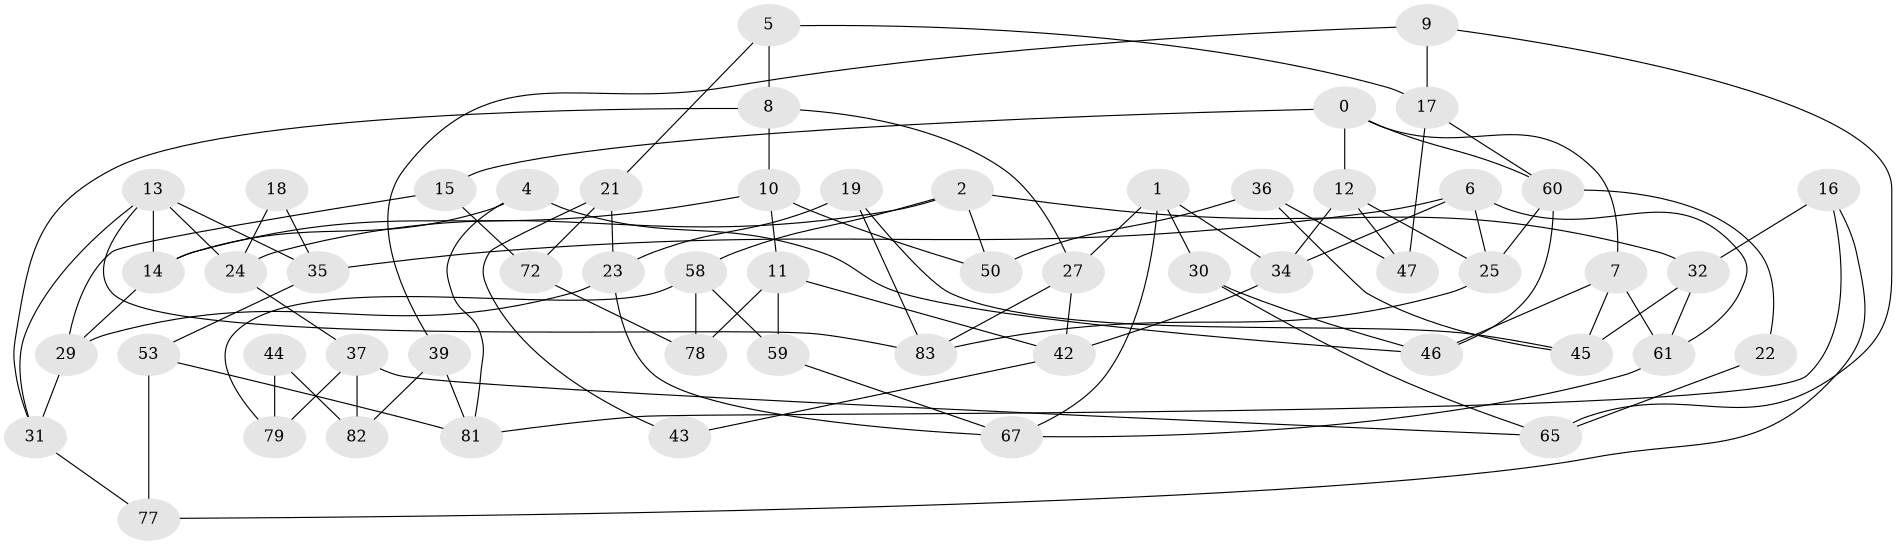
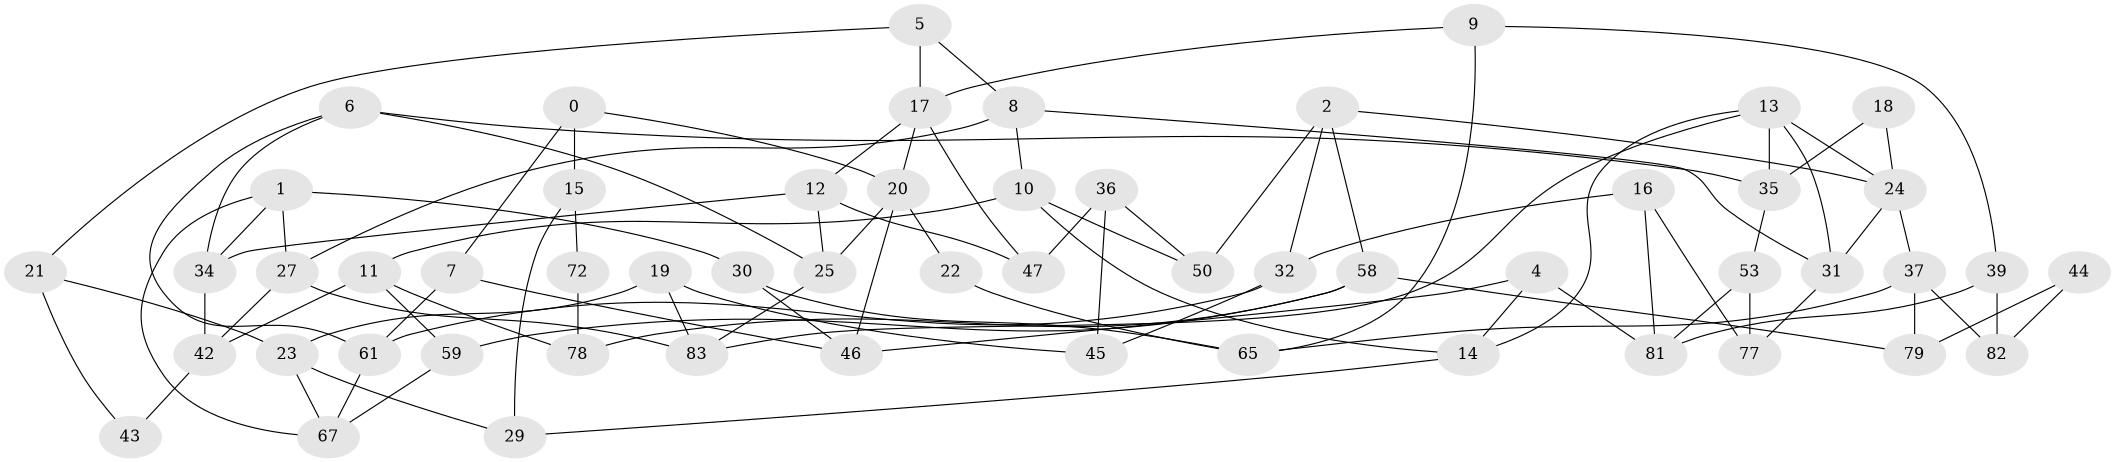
  graph {
    node [color=gray90 style=filled]
    1 [super="+75"]
    27 [super="+28"]
    30 [super="+85"]
    34 [super="+68"]
    67 [super="+69"]
    42 [super="+48"]
    83 [super="+93"]
    n8 [label=46 super="+97"]
    65 [super="+95"]
    2 [super="+54"]
    24 [super="+55"]
    32 [super="+99"]
    50
    58 [super="+70"]
    37 [super="+88"]
    61 [super="+79"]
    45 [super="+52"]
    59
    78
    n20 [label=79]
    n21 [label=0 super="+26"]
    7 [super="+33"]
    12 [super="+38"]
    15
-   20 [super="+86" label=60]
+   20 [super="+86"]
    25 [super="+60"]
    47
    29 [super="+63"]
    72 [super="+100"]
    22 [super="+57"]
    14 [super="+92"]
    4
    81 [super="+89"]
    5 [super="+51"]
    8 [super="+64"]
    17 [super="+71"]
    21 [super="+84"]
    10 [super="+91"]
    31 [super="+40"]
    23 [super="+96"]
    43 [super="+49"]
    6 [super="+98"]
    35 [super="+80"]
    53 [super="+66"]
    11 [super="+62"]
    77 [super="+90"]
    9
    39 [super="+56"]
    82
    13 [super="+41"]
    16 [super="+46"]
    18
    19
    36 [super="+94"]
    44
    1 -- 27
    1 -- 30
    1 -- 34
    1 -- 67
    27 -- 42
    27 -- 83
    30 -- n8
    30 -- 65
    34 -- 42
    42 -- 43
    2 -- 24
    2 -- 32
    2 -- 50
    2 -- 58
    24 -- 37
    32 -- 61
    32 -- 45
    58 -- 59
    58 -- 78
    58 -- n20
    37 -- 65
    37 -- n20
    37 -- 82
    61 -- 67
    59 -- 67
    n21 -- 7
-   n21 -- 12
+   17 -- 12
    n21 -- 15
    n21 -- 20
    7 -- n8
    7 -- 61
-   7 -- 45
    12 -- 34
    12 -- 25
    12 -- 47
    15 -- 29
    15 -- 72
    20 -- n8
    20 -- 25
    20 -- 22
    25 -- 83
-   29 -- 31
+   24 -- 31
    72 -- 78
    22 -- 65
    14 -- 29
    4 -- n8
    4 -- 14
    4 -- 81
    5 -- 8
    5 -- 17
    5 -- 21
    8 -- 27
    8 -- 10
    8 -- 31
    17 -- 20
    17 -- 47
-   21 -- 72
    21 -- 23
    21 -- 43
    10 -- 50
    10 -- 14
    10 -- 11
    31 -- 77
    23 -- 67
    23 -- 29
    6 -- 34
    6 -- 61
    6 -- 25
    6 -- 35
    35 -- 53
    53 -- 81
    53 -- 77
    11 -- 42
    11 -- 59
    11 -- 78
    9 -- 65
    9 -- 17
    9 -- 39
    39 -- 81
    39 -- 82
    13 -- 83
    13 -- 24
    13 -- 14
    13 -- 31
    13 -- 35
    16 -- 32
    16 -- 81
    16 -- 77
    18 -- 24
    18 -- 35
    19 -- 83
    19 -- 45
    19 -- 23
    36 -- 50
    36 -- 45
    36 -- 47
    44 -- n20
    44 -- 82
  }
